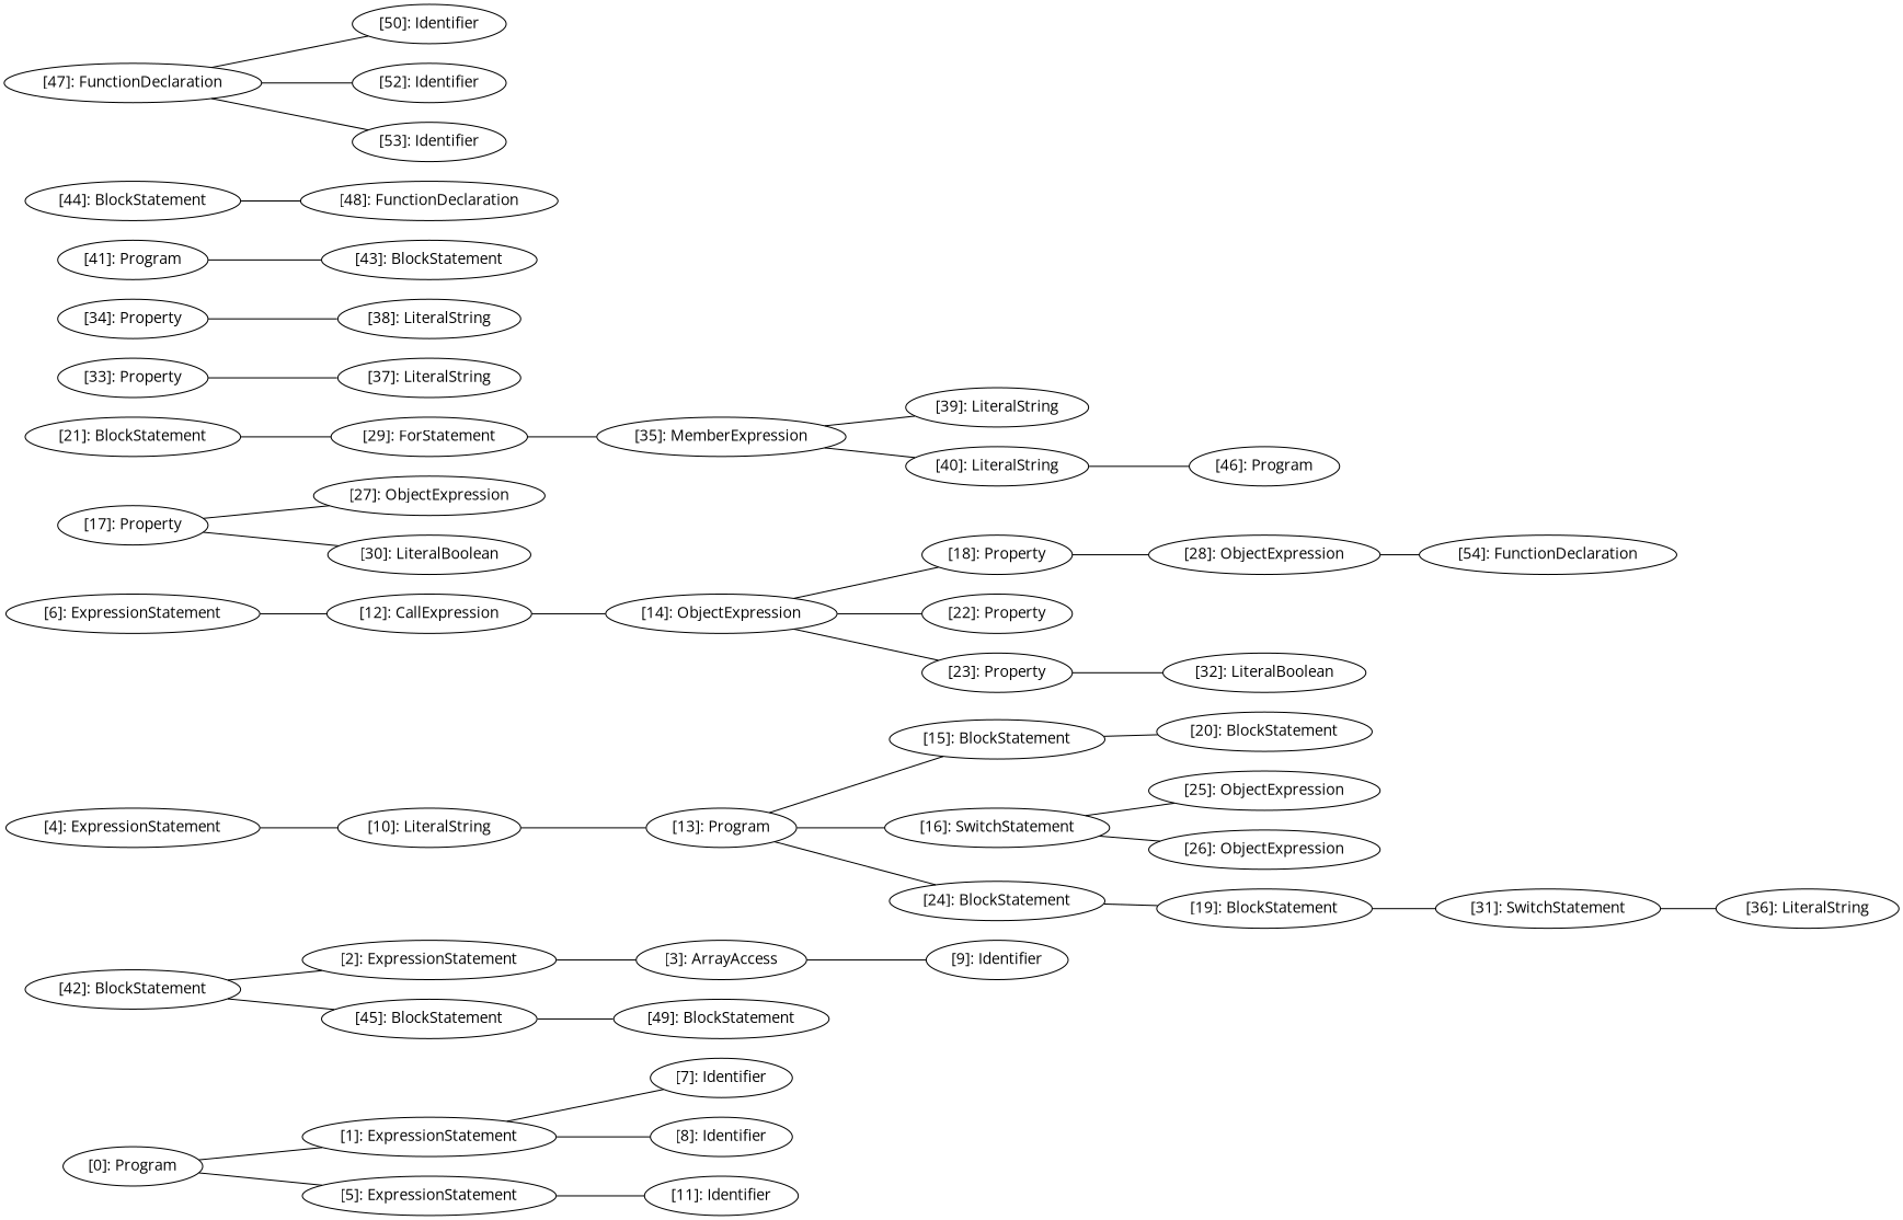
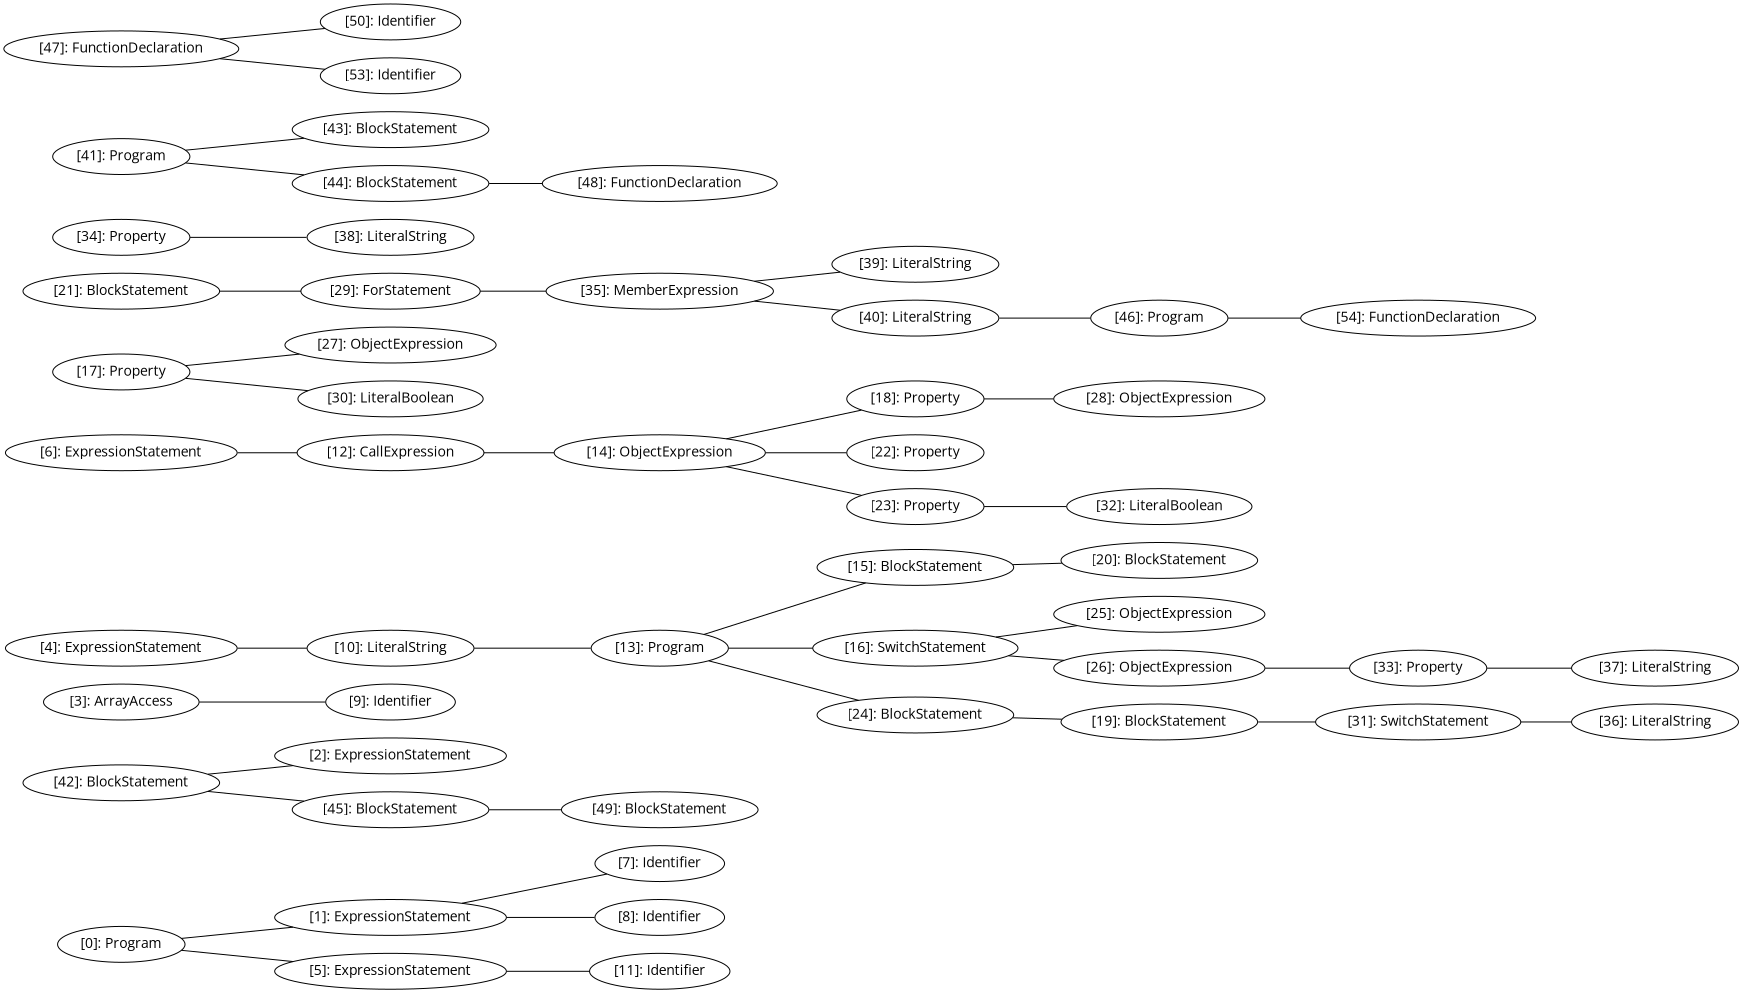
  graph {
    fontname="Open Sans"
    rankdir=LR
    node [fontname="Open Sans"]
    edge [fontname="Open Sans"]
    n1 [label="[0]: Program"]
    n2 [label="[1]: ExpressionStatement"]
    n3 [label="[5]: ExpressionStatement"]
    n4 [label="[7]: Identifier"]
    n5 [label="[8]: Identifier"]
    n6 [label="[2]: ExpressionStatement"]
    n7 [label="[3]: ArrayAccess"]
    n8 [label="[4]: ExpressionStatement"]
    n9 [label="[10]: LiteralString"]
    n10 [label="[11]: Identifier"]
    n11 [label="[6]: ExpressionStatement"]
    n12 [label="[12]: CallExpression"]
    n13 [label="[9]: Identifier"]
    n14 [label="[13]: Program"]
    n15 [label="[14]: ObjectExpression"]
    n16 [label="[15]: BlockStatement"]
    n17 [label="[16]: SwitchStatement"]
    n18 [label="[24]: BlockStatement"]
    n19 [label="[18]: Property"]
    n20 [label="[22]: Property"]
    n21 [label="[23]: Property"]
    n22 [label="[20]: BlockStatement"]
    n23 [label="[25]: ObjectExpression"]
    n24 [label="[26]: ObjectExpression"]
    n25 [label="[19]: BlockStatement"]
    n26 [label="[17]: Property"]
    n27 [label="[27]: ObjectExpression"]
    n28 [label="[30]: LiteralBoolean"]
    n29 [label="[28]: ObjectExpression"]
    n30 [label="[32]: LiteralBoolean"]
    n31 [label="[31]: SwitchStatement"]
    n32 [label="[21]: BlockStatement"]
    n33 [label="[29]: ForStatement"]
    n34 [label="[33]: Property"]
    n35 [label="[36]: LiteralString"]
    n36 [label="[35]: MemberExpression"]
    n37 [label="[37]: LiteralString"]
    n38 [label="[34]: Property"]
    n39 [label="[38]: LiteralString"]
    n40 [label="[39]: LiteralString"]
    n41 [label="[40]: LiteralString"]
    n42 [label="[46]: Program"]
    n43 [label="[41]: Program"]
    n44 [label="[43]: BlockStatement"]
    n45 [label="[44]: BlockStatement"]
    n46 [label="[54]: FunctionDeclaration"]
    n47 [label="[48]: FunctionDeclaration"]
    n48 [label="[42]: BlockStatement"]
    n49 [label="[45]: BlockStatement"]
    n50 [label="[49]: BlockStatement"]
    n51 [label="[47]: FunctionDeclaration"]
    n52 [label="[50]: Identifier"]
-   n53 [label="[52]: Identifier"]
    n54 [label="[53]: Identifier"]
    n1 -- n2
    n1 -- n3
    n2 -- n4
    n2 -- n5
    n3 -- n10
-   n6 -- n7
    n7 -- n13
    n8 -- n9
    n9 -- n14
    n11 -- n12
    n12 -- n15
    n14 -- n16
    n14 -- n17
    n14 -- n18
    n15 -- n19
    n15 -- n20
    n15 -- n21
    n16 -- n22
    n17 -- n23
    n17 -- n24
    n18 -- n25
    n19 -- n29
    n21 -- n30
+   n24 -- n34
    n25 -- n31
    n26 -- n27
    n26 -- n28
    n31 -- n35
    n32 -- n33
    n33 -- n36
    n34 -- n37
    n36 -- n40
    n36 -- n41
    n38 -- n39
    n41 -- n42
-   n29 -- n46
+   n42 -- n46
    n43 -- n44
+   n43 -- n45
    n45 -- n47
    n48 -- n6
    n48 -- n49
    n49 -- n50
    n51 -- n52
-   n51 -- n53
    n51 -- n54
  }
